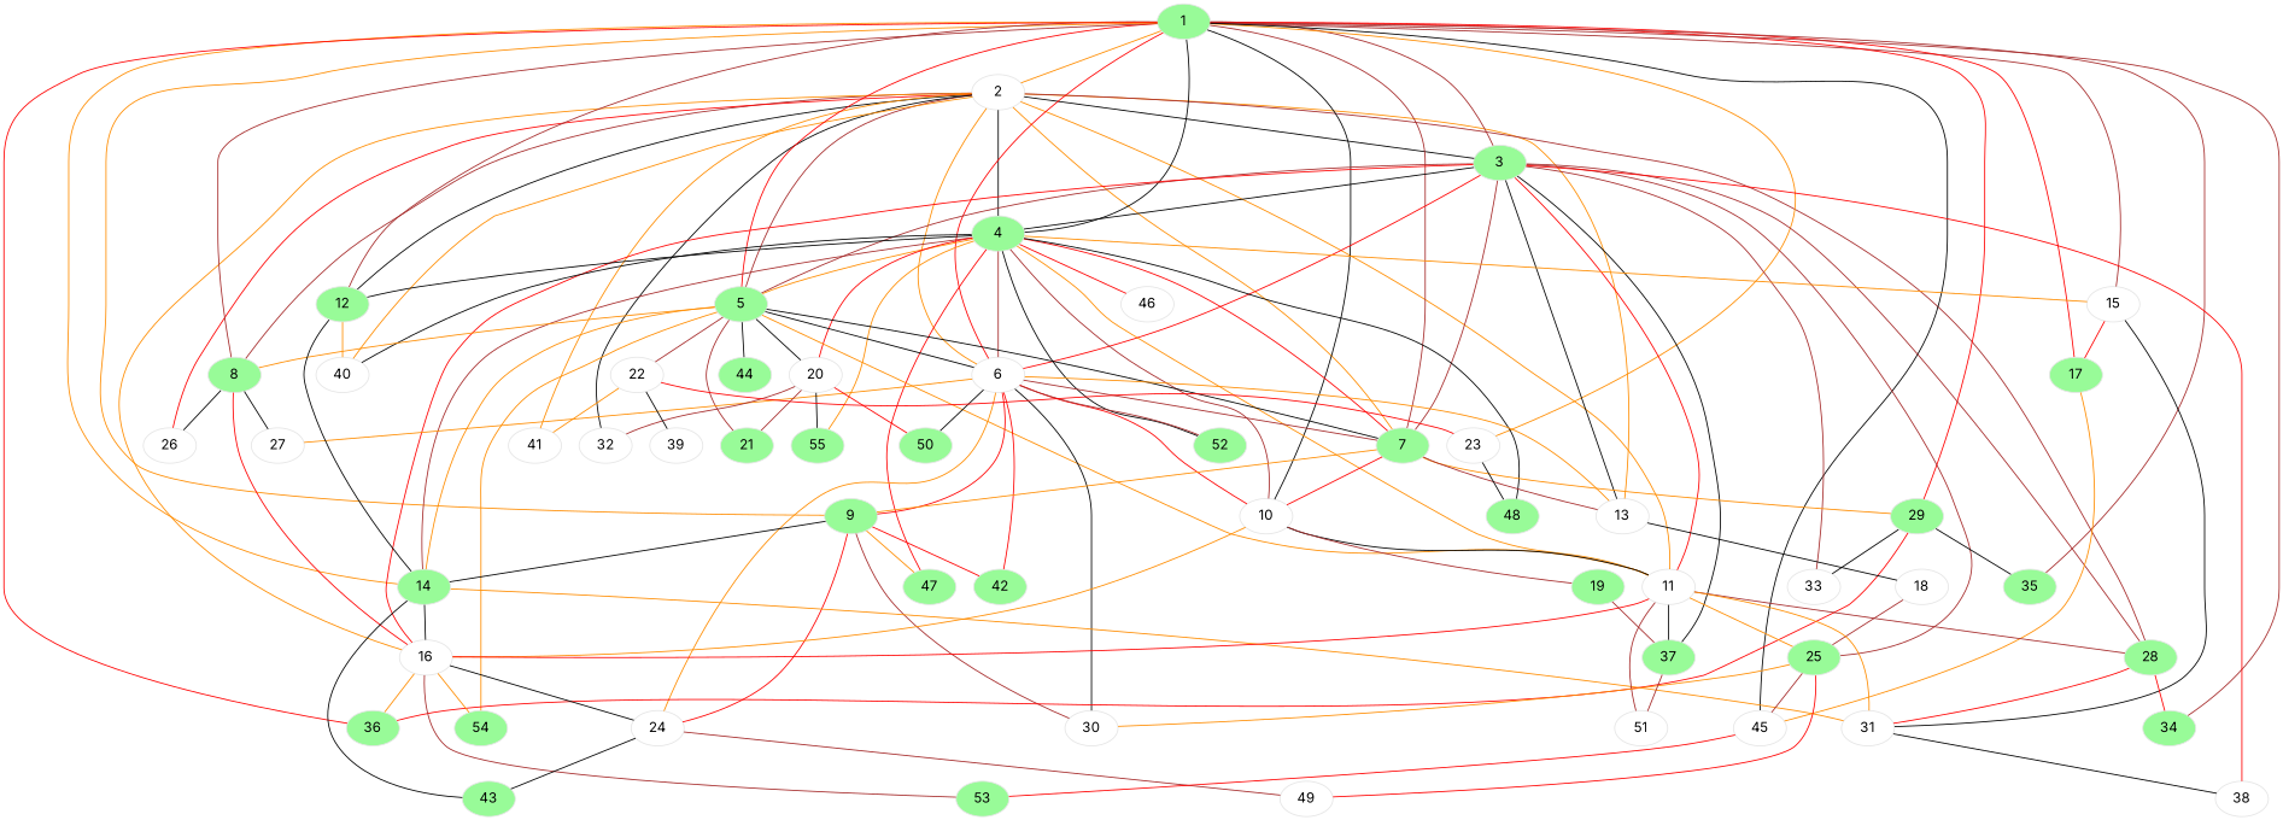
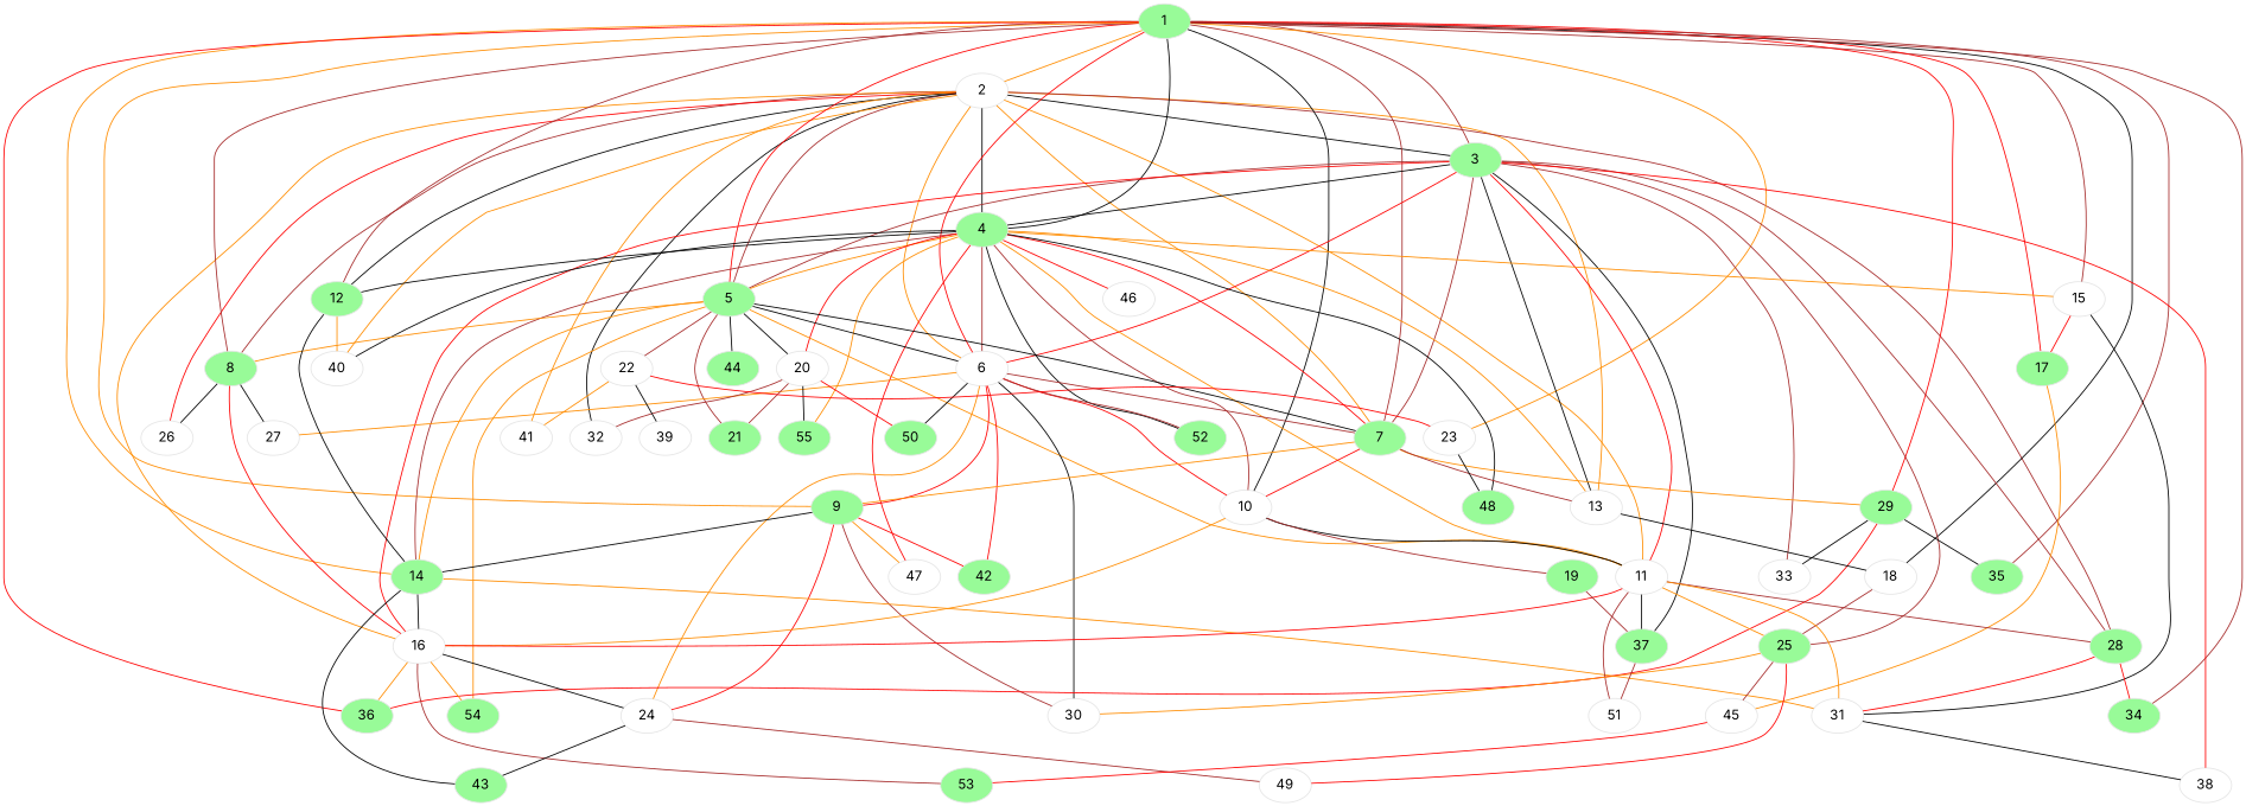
  graph {
    fontname=Inter
    node [color=gray90 fillcolor=palegreen fontname=Inter style=filled]
    edge [color=black fontname=Inter weight=1.0]
    2 [fillcolor=white]
    1
    3
    4
    5
    6 [fillcolor=white]
    7
    8
    9
    10 [fillcolor=white]
    12
    14
    15 [fillcolor=white]
    17
    18 [fillcolor=white]
    23 [fillcolor=white]
    29
    34
    35
    36
    11 [fillcolor=white]
    13 [fillcolor=white]
    16 [fillcolor=white]
    26 [fillcolor=white]
    28
    32 [fillcolor=white]
    40 [fillcolor=white]
    41 [fillcolor=white]
    25
    33 [fillcolor=white]
    37
    38 [fillcolor=white]
    20 [fillcolor=white]
    46 [fillcolor=white]
-   47
+   47 [fillcolor=white]
    48
    52
    55
    21
    22 [fillcolor=white]
    44
    54
    24 [fillcolor=white]
    27 [fillcolor=white]
    30 [fillcolor=white]
    42
    50
    19
    31 [fillcolor=white]
    43
    45 [fillcolor=white]
    51 [fillcolor=white]
    53
    49 [fillcolor=white]
    39 [fillcolor=white]
    2 -- 3 [weight=2.0]
    2 -- 4 [weight=2.0]
    2 -- 5 [color=brown weight=4.0]
    2 -- 6 [color=darkorange weight=2.0]
    2 -- 7 [color=darkorange weight=2.0]
    2 -- 8 [color=brown]
    2 -- 12
    2 -- 11 [color=darkorange]
    2 -- 13 [color=darkorange]
    2 -- 16 [color=darkorange]
    2 -- 26 [color=red]
    2 -- 28 [color=brown weight=2.0]
    2 -- 32
    2 -- 40 [color=darkorange]
    2 -- 41 [color=darkorange]
    1 -- 2 [color=darkorange weight=4.0]
    1 -- 3 [color=brown weight=3.0]
    1 -- 4 [weight=2.0]
    1 -- 5 [color=red weight=4.0]
    1 -- 6 [color=red weight=2.0]
    1 -- 7 [color=brown weight=3.0]
    1 -- 8 [color=brown weight=2.0]
    1 -- 9 [color=darkorange]
    1 -- 10
    1 -- 12 [color=brown]
    1 -- 14 [color=darkorange]
    1 -- 15 [color=brown]
    1 -- 17 [color=red]
-   1 -- 45 [weight=2.0]
+   1 -- 18 [weight=2.0]
    1 -- 23 [color=darkorange]
    1 -- 29 [color=red]
    1 -- 34 [color=brown]
    1 -- 35 [color=brown]
    1 -- 36 [color=red weight=3.0]
    3 -- 4
    3 -- 5 [color=brown weight=4.0]
    3 -- 6 [color=red weight=2.0]
    3 -- 7 [color=brown weight=15.0]
    3 -- 11 [color=red weight=3.0]
    3 -- 13
    3 -- 16 [color=red weight=2.0]
    3 -- 28 [color=brown]
    3 -- 25 [color=brown]
    3 -- 33 [color=brown]
    3 -- 37
    3 -- 38 [color=red weight=2.0]
    4 -- 5 [color=darkorange weight=3.0]
    4 -- 6 [color=brown weight=2.0]
    4 -- 7 [color=red]
    4 -- 10 [color=brown]
    4 -- 12
    4 -- 14 [color=brown]
    4 -- 15 [color=darkorange]
    4 -- 11 [color=darkorange]
-   6 -- 13 [color=darkorange]
+   4 -- 13 [color=darkorange]
    4 -- 40
    4 -- 20 [color=red]
    4 -- 46 [color=red]
    4 -- 47 [color=red]
    4 -- 48
    4 -- 52
    4 -- 55 [color=darkorange]
    5 -- 6 [weight=2.0]
    5 -- 7 [weight=2.0]
    5 -- 8 [color=darkorange weight=2.0]
    5 -- 14 [color=darkorange]
    5 -- 11 [color=darkorange]
    5 -- 20
    5 -- 21 [color=brown]
    5 -- 22 [color=brown]
    5 -- 44 [weight=2.0]
    5 -- 54 [color=darkorange]
    6 -- 7 [color=brown]
    6 -- 9 [color=red]
    6 -- 10 [color=red]
    6 -- 52 [color=brown]
    6 -- 24 [color=darkorange]
    6 -- 27 [color=darkorange]
    6 -- 30
    6 -- 42 [color=red]
    6 -- 50
    7 -- 9 [color=darkorange weight=2.0]
    7 -- 10 [color=red]
    7 -- 29 [color=darkorange]
    7 -- 13 [color=brown]
    8 -- 16 [color=red]
    8 -- 26
    8 -- 27
    9 -- 14
    9 -- 47 [color=darkorange]
    9 -- 24 [color=red]
    9 -- 30 [color=brown]
    9 -- 42 [color=red]
    10 -- 11
    10 -- 16 [color=darkorange]
    10 -- 19 [color=brown]
    12 -- 14
    12 -- 40 [color=darkorange weight=2.0]
    14 -- 16
    14 -- 31 [color=darkorange]
    14 -- 43
    15 -- 17 [color=red]
    15 -- 31
    17 -- 45 [color=darkorange]
    18 -- 25 [color=brown]
    23 -- 48
    29 -- 35
    29 -- 36 [color=red]
    29 -- 33
    11 -- 16 [color=red]
    11 -- 28 [color=brown]
    11 -- 25 [color=darkorange]
    11 -- 37
    11 -- 31 [color=darkorange weight=3.0]
    11 -- 51 [color=brown]
    13 -- 18 [weight=2.0]
    16 -- 36 [color=darkorange]
    16 -- 54 [color=darkorange]
    16 -- 24 [weight=2.0]
    16 -- 53 [color=brown]
    28 -- 34 [color=red]
    28 -- 31 [color=red]
    25 -- 30 [color=darkorange]
    25 -- 45 [color=brown]
    25 -- 49 [color=red]
    37 -- 51 [color=brown]
    20 -- 32 [color=brown]
    20 -- 55
    20 -- 21 [color=brown]
    20 -- 50 [color=red]
    22 -- 23 [color=red]
    22 -- 41 [color=darkorange]
    22 -- 39
    24 -- 43
    24 -- 49 [color=brown]
    19 -- 37 [color=brown weight=2.0]
    31 -- 38
    45 -- 53 [color=red]
  }
